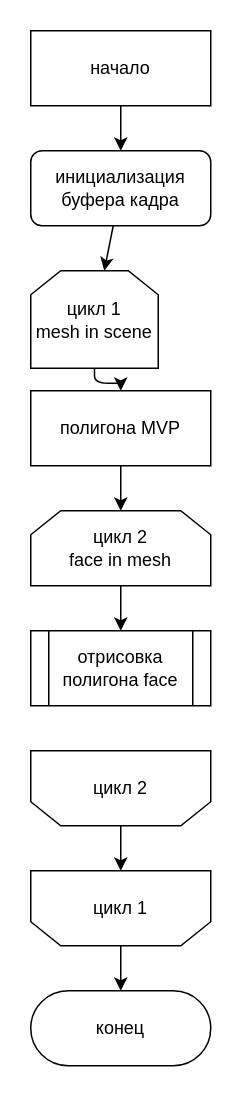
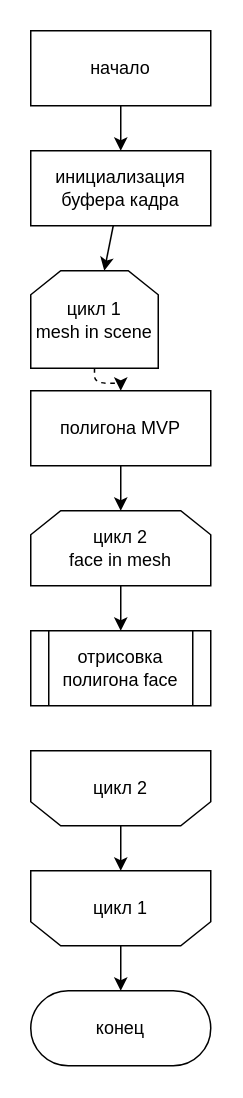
  <mxCell id="0" />
  <mxCell id="1" parent="0" />
  <mxCell id="2" style="edgeStyle=none;html=1;" parent="1" source="3" target="6" edge="1"><mxGeometry relative="1" as="geometry" /></mxCell>
  <mxCell id="3" value="начало" style="whiteSpace=wrap;html=1;arcSize=50;rounded=0;" parent="1" vertex="1"><mxGeometry x="20" y="20" width="120" height="50" as="geometry" /></mxCell>
  <mxCell id="4" value="конец" style="rounded=1;whiteSpace=wrap;html=1;arcSize=50;" parent="1" vertex="1"><mxGeometry x="20" y="660" width="120" height="50" as="geometry" /></mxCell>
  <mxCell id="5" style="edgeStyle=none;html=1;" parent="1" source="6" target="8" edge="1"><mxGeometry relative="1" as="geometry" /></mxCell>
- <mxCell id="6" value="инициализация буфера кадра" style="whiteSpace=wrap;html=1;rounded=1;" parent="1" vertex="1"><mxGeometry x="20" y="100" width="120" height="50" as="geometry" /></mxCell>
- <mxCell id="7" style="edgeStyle=orthogonalEdgeStyle;html=1;" parent="1" source="8" target="13" edge="1"><mxGeometry relative="1" as="geometry" /></mxCell>
+ <mxCell id="6" value="инициализация буфера кадра" style="rounded=0;whiteSpace=wrap;html=1;" parent="1" vertex="1"><mxGeometry x="20" y="100" width="120" height="50" as="geometry" /></mxCell>
+ <mxCell id="7" style="edgeStyle=orthogonalEdgeStyle;html=1;dashed=1;" parent="1" source="8" target="13" edge="1"><mxGeometry relative="1" as="geometry" /></mxCell>
  <mxCell id="8" value="цикл 1&lt;br&gt;mesh in scene" style="shape=loopLimit;whiteSpace=wrap;html=1;" parent="1" vertex="1"><mxGeometry x="20" y="180" width="85" height="65" as="geometry" /></mxCell>
  <mxCell id="9" style="edgeStyle=orthogonalEdgeStyle;html=1;" parent="1" source="10" target="4" edge="1"><mxGeometry relative="1" as="geometry" /></mxCell>
  <mxCell id="10" value="цикл 1" style="shape=loopLimit;whiteSpace=wrap;html=1;direction=west;" parent="1" vertex="1"><mxGeometry x="20" y="580" width="120" height="50" as="geometry" /></mxCell>
  <mxCell id="11" value="отрисовка полигона face" style="shape=process;whiteSpace=wrap;html=1;backgroundOutline=1;" parent="1" vertex="1"><mxGeometry x="20" y="420" width="120" height="50" as="geometry" /></mxCell>
  <mxCell id="12" style="edgeStyle=none;html=1;" parent="1" source="13" target="15" edge="1"><mxGeometry relative="1" as="geometry" /></mxCell>
  <mxCell id="13" value="полигона MVP" style="rounded=0;whiteSpace=wrap;html=1;" parent="1" vertex="1"><mxGeometry x="20" y="260" width="120" height="50" as="geometry" /></mxCell>
  <mxCell id="14" style="edgeStyle=none;html=1;" parent="1" source="15" target="11" edge="1"><mxGeometry relative="1" as="geometry" /></mxCell>
  <mxCell id="15" value="цикл 2&lt;br&gt;face in mesh" style="shape=loopLimit;whiteSpace=wrap;html=1;" parent="1" vertex="1"><mxGeometry x="20" y="340" width="120" height="50" as="geometry" /></mxCell>
  <mxCell id="16" style="edgeStyle=orthogonalEdgeStyle;html=1;" parent="1" source="17" target="10" edge="1"><mxGeometry relative="1" as="geometry" /></mxCell>
  <mxCell id="17" value="цикл 2" style="shape=loopLimit;whiteSpace=wrap;html=1;direction=west;" parent="1" vertex="1"><mxGeometry x="20" y="500" width="120" height="50" as="geometry" /></mxCell>
